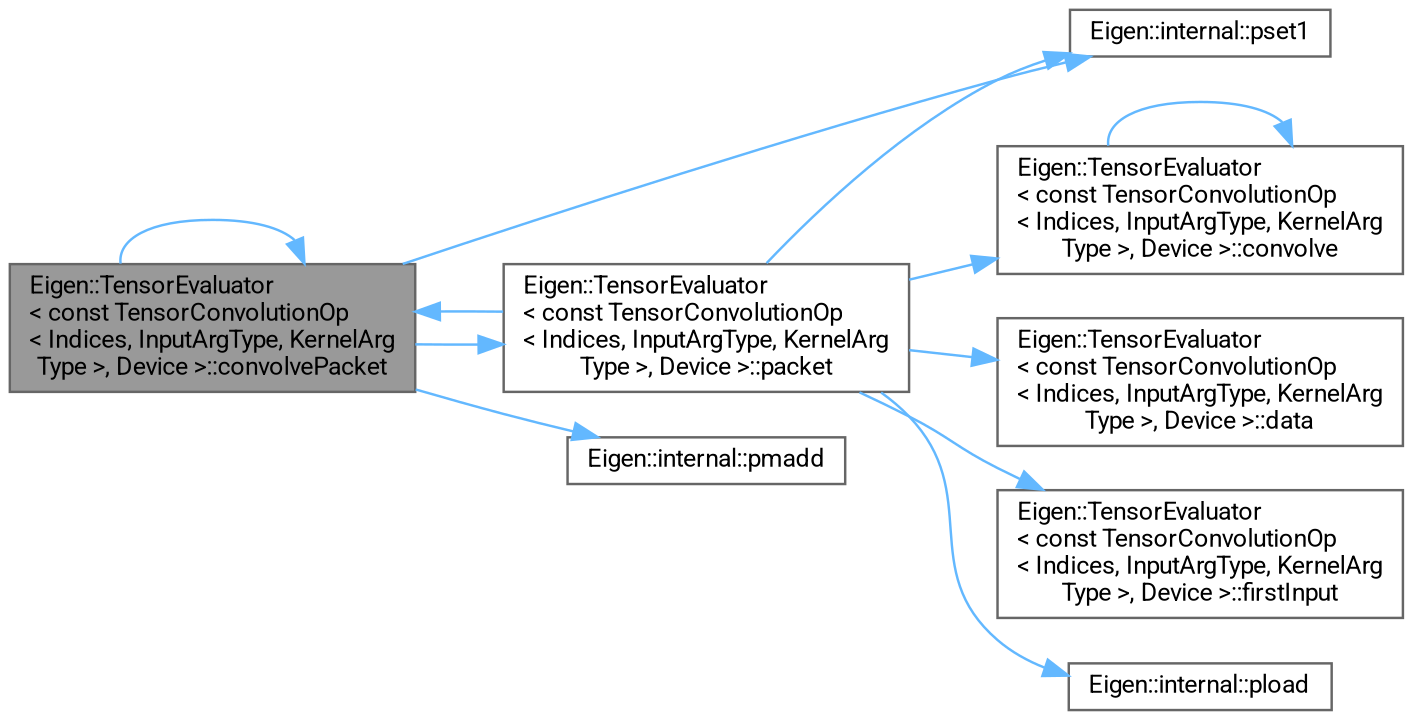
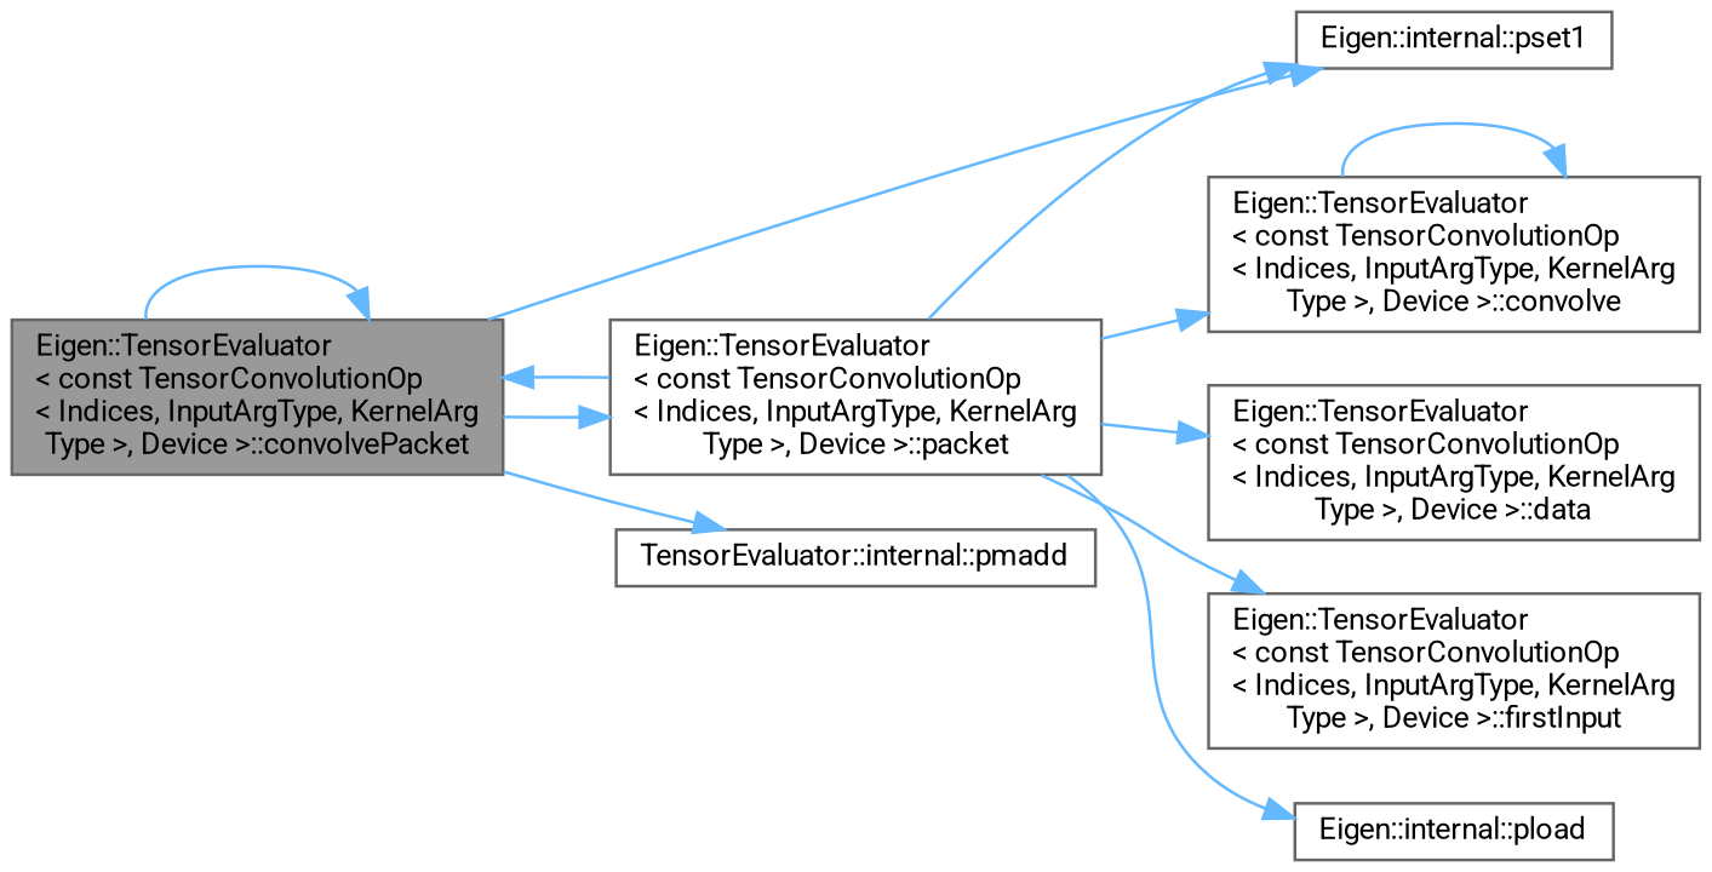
  digraph {
    rankdir=LR
    fontname=Roboto
    node [color=grey40 fillcolor=white fontname=Roboto fontsize=10 shape=box style=filled]
    edge [color=steelblue1 fontname=Roboto fontsize=10 labelfontname=Helvetica labelfontsize=10 style=solid]
    n1 [color=gray40 fillcolor=grey60 fontcolor=black height=0.2 label="Eigen::TensorEvaluator\l\< const TensorConvolutionOp\l\< Indices, InputArgType, KernelArg\lType \>, Device \>::convolvePacket" width=0.4]
    n2 [height=0.2 label="Eigen::TensorEvaluator\l\< const TensorConvolutionOp\l\< Indices, InputArgType, KernelArg\lType \>, Device \>::packet" width=0.4]
    n3 [height=0.2 label="Eigen::internal::pset1" width=0.4]
-   n4 [height=0.2 label="Eigen::internal::pmadd" width=0.4]
+   n4 [height=0.2 label="TensorEvaluator::internal::pmadd" width=0.4]
    n5 [height=0.2 label="Eigen::TensorEvaluator\l\< const TensorConvolutionOp\l\< Indices, InputArgType, KernelArg\lType \>, Device \>::convolve" width=0.4]
    n6 [height=0.2 label="Eigen::TensorEvaluator\l\< const TensorConvolutionOp\l\< Indices, InputArgType, KernelArg\lType \>, Device \>::data" width=0.4]
    n7 [height=0.2 label="Eigen::TensorEvaluator\l\< const TensorConvolutionOp\l\< Indices, InputArgType, KernelArg\lType \>, Device \>::firstInput" width=0.4]
    n8 [height=0.2 label="Eigen::internal::pload" width=0.4]
    n1 -> n1
    n1 -> n2
    n1 -> n3
    n1 -> n4
    n2 -> n1
    n2 -> n3
    n2 -> n5
    n2 -> n6
    n2 -> n7
    n2 -> n8
    n5 -> n5
  }
